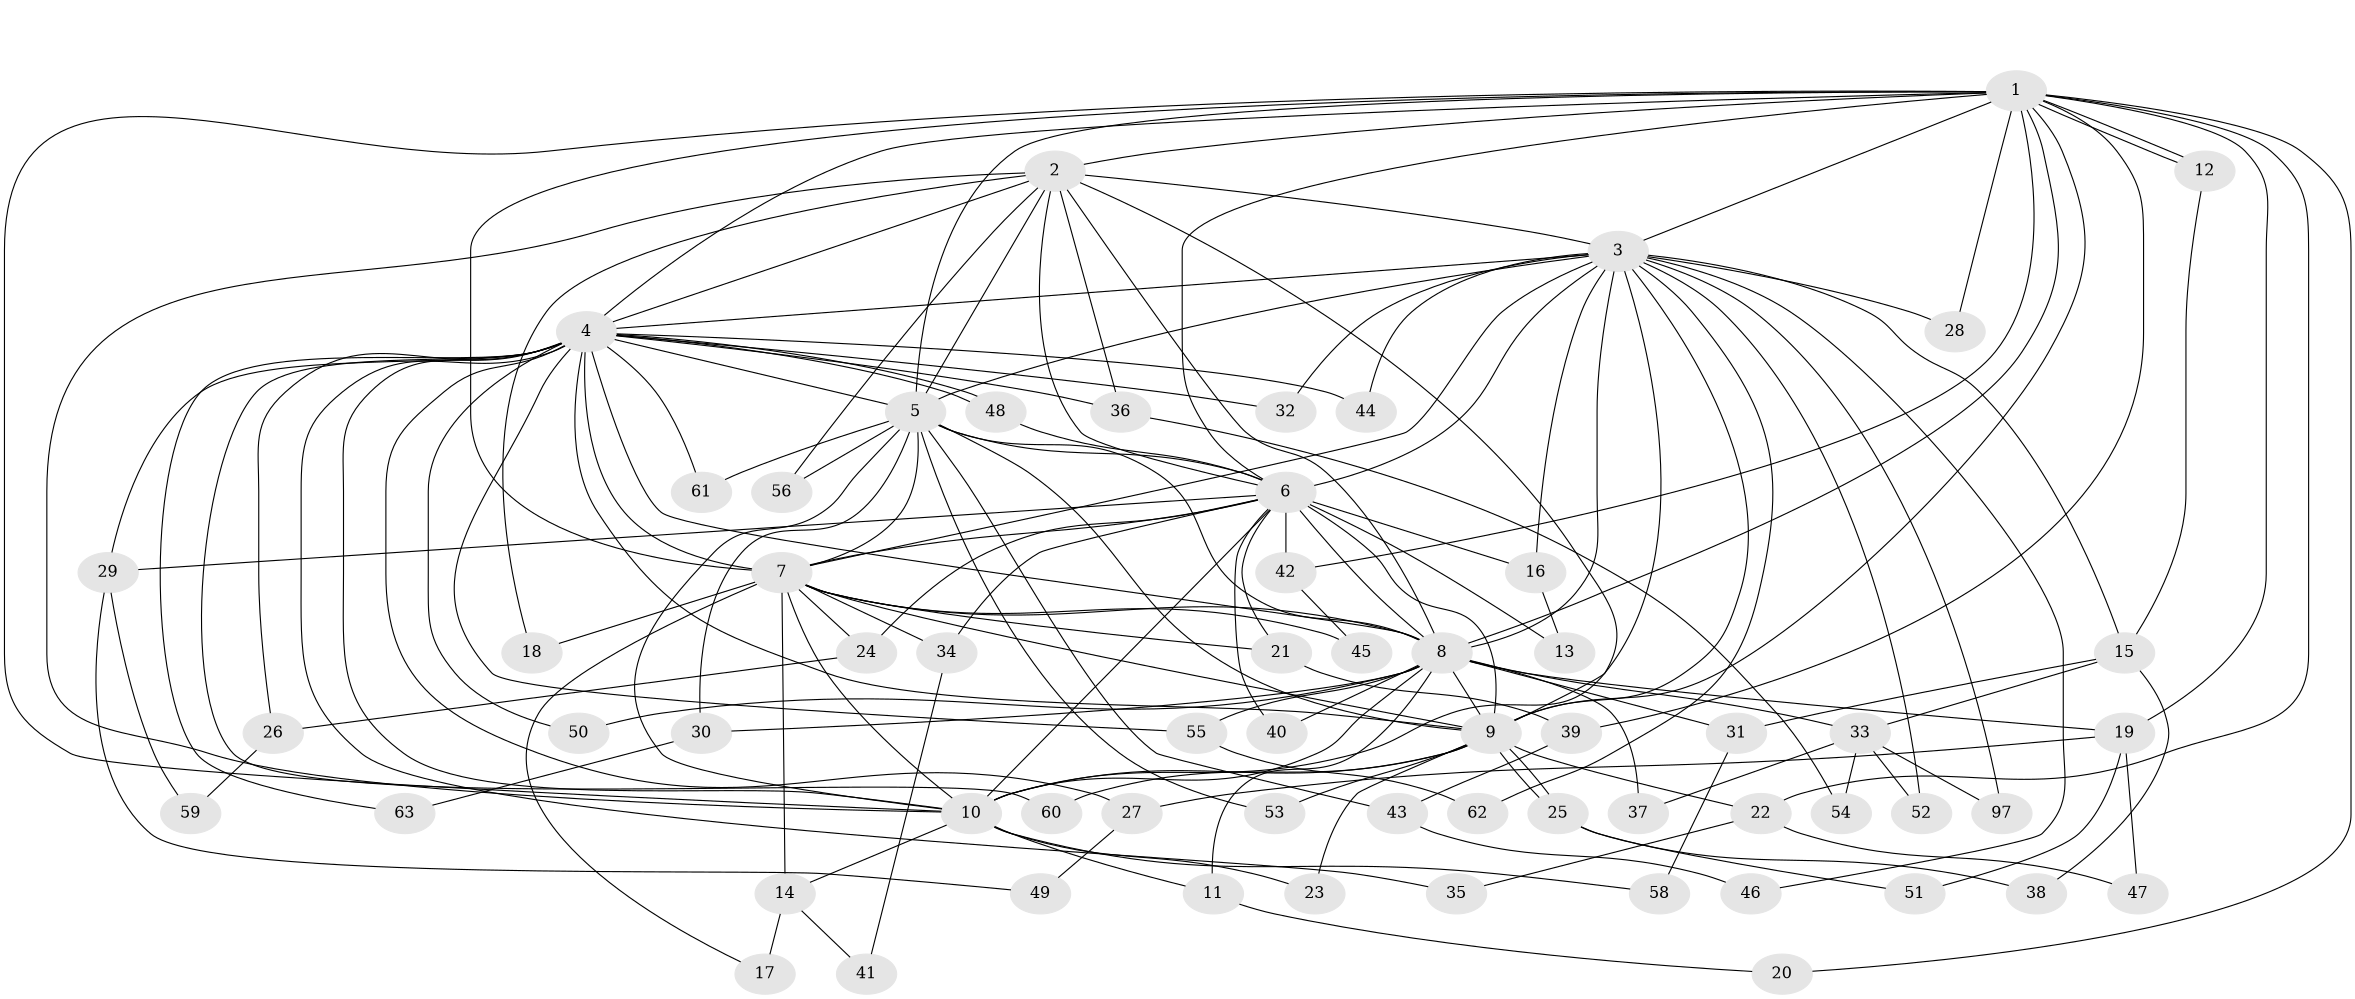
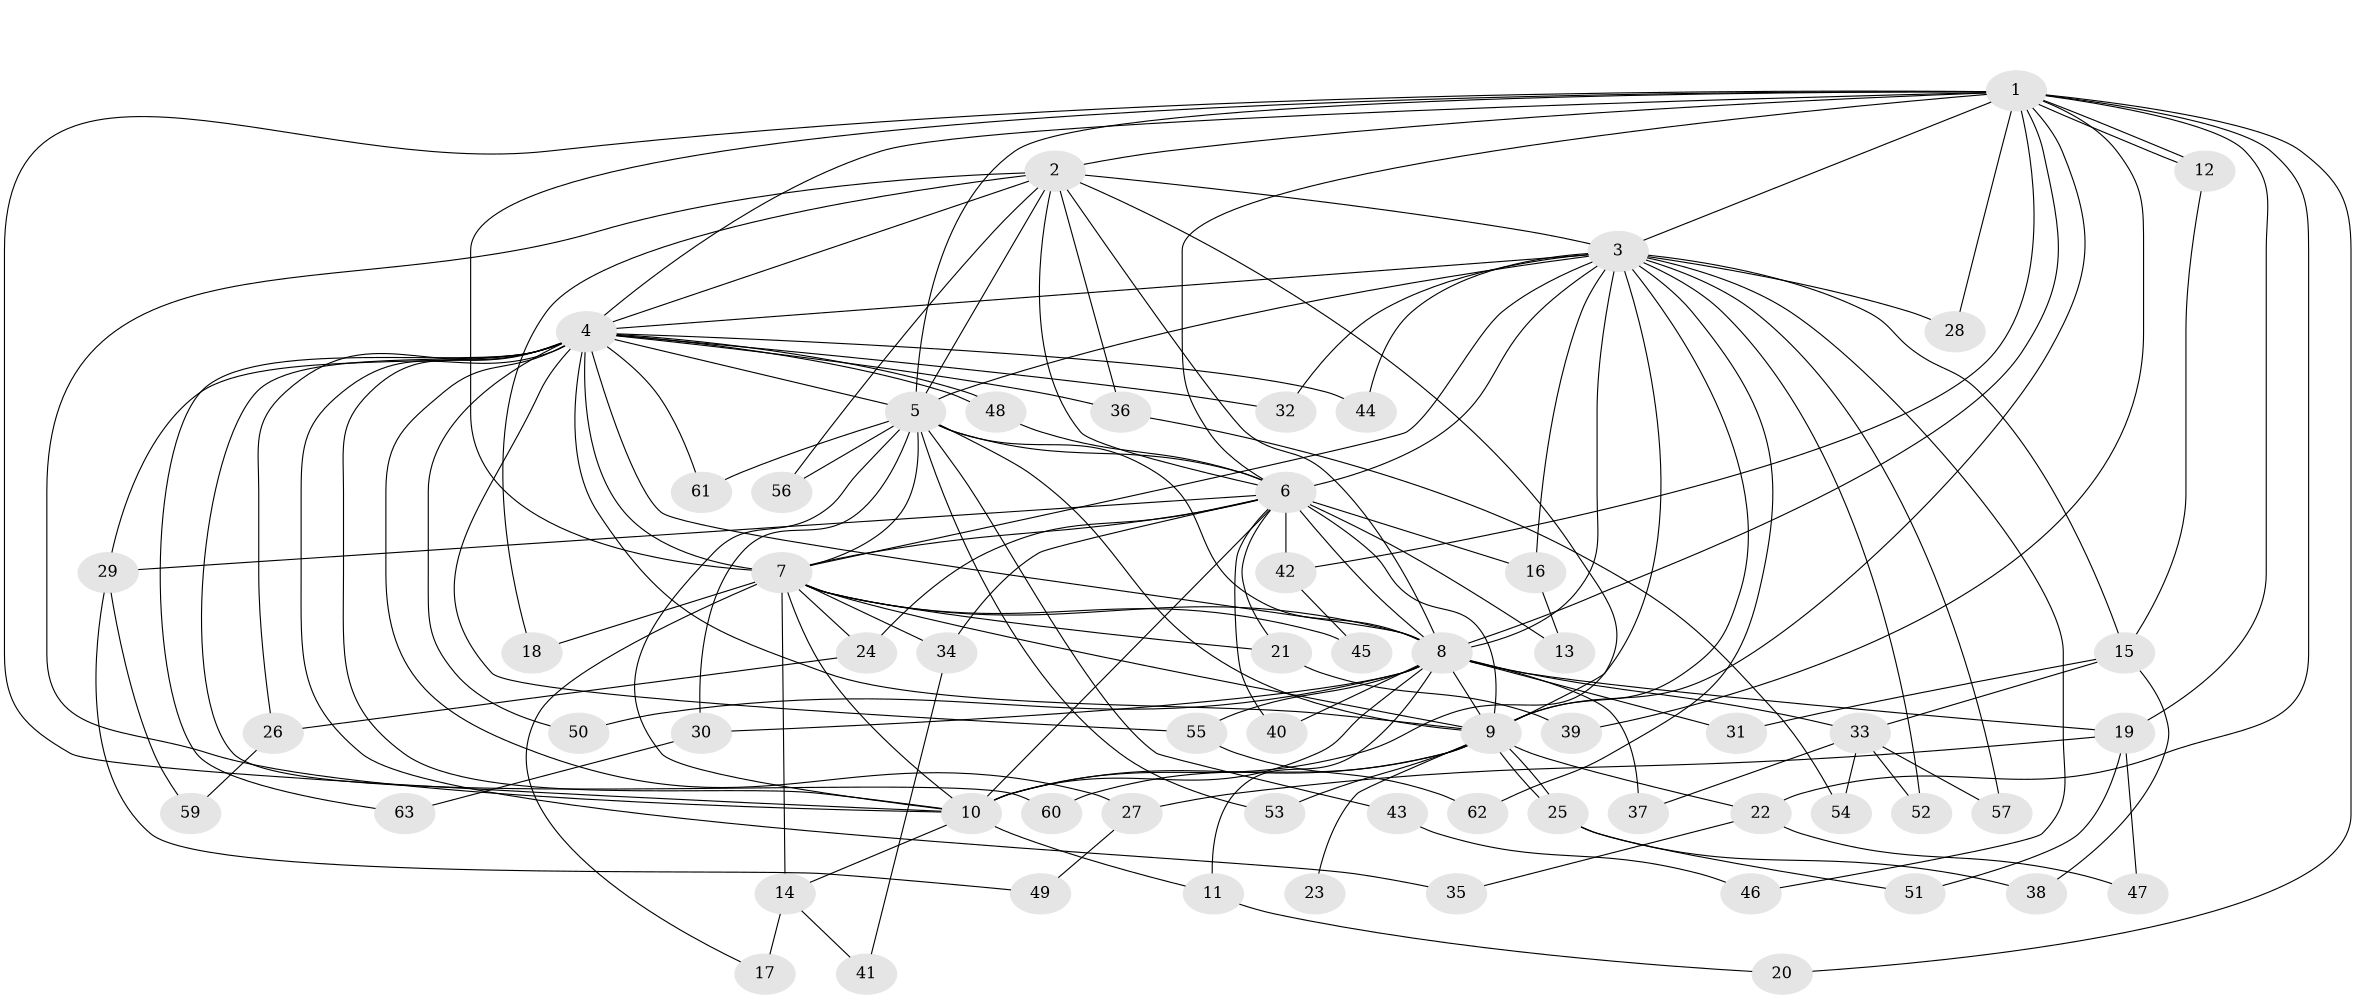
  graph {
    node [color=gray90 style=filled]
    1
    2
    3
    4
    5
    6
    7
    8
    9
    10
    12
    19
    20
    22
    28
    39
    42
    18
    36
    56
    15
    16
    32
    44
    46
    52
-   57 [label=97]
+   57
    62
    26
    27
    29
    35
    48
    50
    55
    60
    61
    63
    30
    43
    53
    13
    21
    24
    34
    40
    14
    17
    45
    11
    31
    33
    37
    23
    25
-   58
    47
    51
    54
    38
    59
    49
    41
    1 -- 2
    1 -- 3
    1 -- 4
    1 -- 5
    1 -- 6
    1 -- 7
    1 -- 8
    1 -- 9
    1 -- 10
    1 -- 12
    1 -- 12
    1 -- 19
    1 -- 20
    1 -- 22
    1 -- 28
    1 -- 39
    1 -- 42
    2 -- 3
    2 -- 4
    2 -- 5
    2 -- 6
    2 -- 8
    2 -- 9
    2 -- 10
    2 -- 18
    2 -- 36
    2 -- 56
    3 -- 4
    3 -- 5
    3 -- 6
    3 -- 7
    3 -- 8
    3 -- 9
    3 -- 10
    3 -- 28
    3 -- 15
    3 -- 16
    3 -- 32
    3 -- 44
    3 -- 46
    3 -- 52
    3 -- 57
    3 -- 62
    4 -- 5
    4 -- 7
    4 -- 8
    4 -- 9
    4 -- 10
    4 -- 36
    4 -- 32
    4 -- 44
    4 -- 26
    4 -- 27
    4 -- 29
    4 -- 35
    4 -- 48
    4 -- 48
    4 -- 50
    4 -- 55
    4 -- 60
    4 -- 61
    4 -- 63
    5 -- 6
    5 -- 7
    5 -- 8
    5 -- 9
    5 -- 10
    5 -- 56
    5 -- 61
    5 -- 30
    5 -- 43
    5 -- 53
    6 -- 7
    6 -- 8
    6 -- 9
    6 -- 10
    6 -- 42
    6 -- 16
    6 -- 29
    6 -- 13
    6 -- 21
    6 -- 24
    6 -- 34
    6 -- 40
    7 -- 8
    7 -- 9
    7 -- 10
    7 -- 18
    7 -- 21
    7 -- 24
    7 -- 34
    7 -- 14
    7 -- 17
    7 -- 45
    8 -- 9
    8 -- 10
    8 -- 19
    8 -- 50
    8 -- 55
    8 -- 30
    8 -- 40
    8 -- 11
    8 -- 31
    8 -- 33
    8 -- 37
    9 -- 10
    9 -- 22
    9 -- 60
    9 -- 53
    9 -- 23
    9 -- 25
    9 -- 25
    10 -- 14
    10 -- 11
-   10 -- 23
-   10 -- 58
    12 -- 15
    19 -- 27
    19 -- 47
    19 -- 51
    22 -- 35
    22 -- 47
-   39 -- 43
    42 -- 45
    36 -- 54
    15 -- 31
    15 -- 33
    15 -- 38
    16 -- 13
    26 -- 59
    27 -- 49
    29 -- 59
    29 -- 49
    48 -- 6
    55 -- 62
    30 -- 63
    43 -- 46
    21 -- 39
    24 -- 26
    34 -- 41
    14 -- 17
    14 -- 41
    11 -- 20
-   31 -- 58
    33 -- 52
    33 -- 57
    33 -- 37
    33 -- 54
    25 -- 51
    25 -- 38
  }
